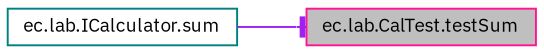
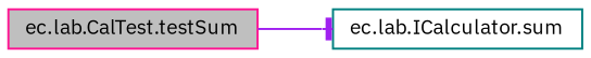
  digraph {
    rankdir=LR
    fontname="IBM Plex Sans"
    node [fontname="IBM Plex Sans" fontsize=10 shape=record style=filled]
    n1 [color=deeppink fillcolor=grey75 fontcolor=black height=0.2 label="ec.lab.CalTest.testSum" width=0.4]
    n2 [color=teal fillcolor=white height=0.2 label="ec.lab.ICalculator.sum" width=0.4]
-   n2 -> n1 [color=purple fontname="IBM Plex Sans" fontsize=10 labelfontname=Helvetica labelfontsize=10 style=solid arrowhead=tee]
+   n1 -> n2 [color=purple fontname="IBM Plex Sans" fontsize=10 labelfontname=Helvetica labelfontsize=10 style=solid arrowhead=tee]
  }
